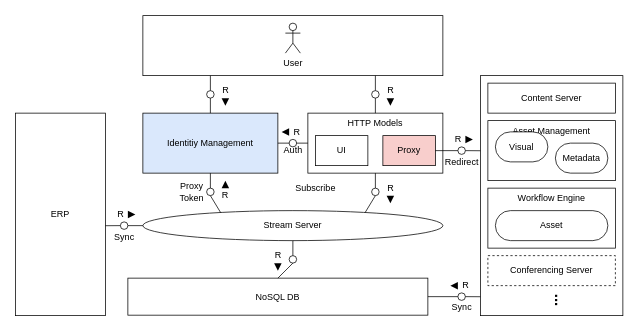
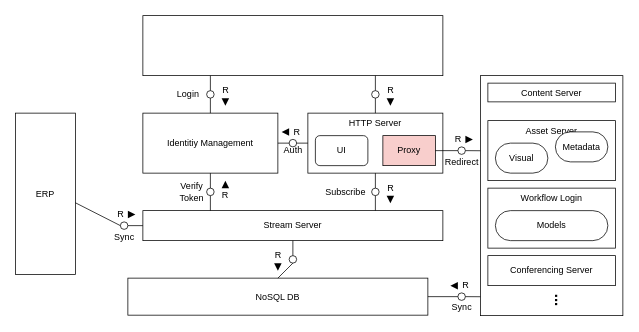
  <mxCell id="0" />
  <mxCell id="1" parent="0" />
  <mxCell id="2" value="XMPP Server" style="rounded=0;whiteSpace=wrap;html=1;" parent="1" vertex="1"><mxGeometry x="640" y="100" width="190" height="320" as="geometry" /></mxCell>
- <mxCell id="3" value="Asset Management" style="rounded=0;whiteSpace=wrap;html=1;verticalAlign=top;" parent="1" vertex="1"><mxGeometry x="650" y="160" width="170" height="80" as="geometry" /></mxCell>
+ <mxCell id="3" value="Asset Server" style="rounded=0;whiteSpace=wrap;html=1;verticalAlign=top;" parent="1" vertex="1"><mxGeometry x="650" y="160" width="170" height="80" as="geometry" /></mxCell>
  <mxCell id="4" value="" style="rounded=0;whiteSpace=wrap;html=1;points=[[0.225,1],[0.775,1]]" parent="1" vertex="1"><mxGeometry x="190" y="20" width="400" height="80" as="geometry" /></mxCell>
- <mxCell id="5" value="User" style="shape=umlActor;verticalLabelPosition=bottom;labelBackgroundColor=#ffffff;verticalAlign=top;html=1;outlineConnect=0;" parent="1" vertex="1"><mxGeometry x="380" y="30" width="20" height="40" as="geometry" /></mxCell>
- <mxCell id="6" value="Identitiy Management" style="rounded=0;whiteSpace=wrap;html=1;fillColor=#dae8fc;" parent="1" vertex="1"><mxGeometry x="190" y="150" width="180" height="80" as="geometry" /></mxCell>
- <mxCell id="7" value="HTTP Models" style="rounded=0;whiteSpace=wrap;html=1;verticalAlign=top;" parent="1" vertex="1"><mxGeometry x="410" y="150" width="180" height="80" as="geometry" /></mxCell>
- <mxCell id="8" value="UI" style="rounded=0;whiteSpace=wrap;html=1;" parent="1" vertex="1"><mxGeometry x="420" y="180" width="70" height="40" as="geometry" /></mxCell>
+ <mxCell id="6" value="Identitiy Management" style="rounded=0;whiteSpace=wrap;html=1;" parent="1" vertex="1"><mxGeometry x="190" y="150" width="180" height="80" as="geometry" /></mxCell>
+ <mxCell id="7" value="HTTP Server" style="rounded=0;whiteSpace=wrap;html=1;verticalAlign=top;" parent="1" vertex="1"><mxGeometry x="410" y="150" width="180" height="80" as="geometry" /></mxCell>
+ <mxCell id="8" value="UI" style="whiteSpace=wrap;html=1;rounded=1;" parent="1" vertex="1"><mxGeometry x="420" y="180" width="70" height="40" as="geometry" /></mxCell>
  <mxCell id="9" value="Proxy" style="rounded=0;whiteSpace=wrap;html=1;fillColor=#f8cecc;" parent="1" vertex="1"><mxGeometry x="510" y="180" width="70" height="40" as="geometry" /></mxCell>
- <mxCell id="10" value="Stream Server" style="ellipse;whiteSpace=wrap;html=1;points=[[0.225,0],[0.775,0],[0.5,1]];" parent="1" vertex="1"><mxGeometry x="190" y="280" width="400" height="40" as="geometry" /></mxCell>
+ <mxCell id="10" value="Stream Server" style="rounded=0;whiteSpace=wrap;html=1;points=[[0.225,0],[0.775,0],[0.5,1]]" parent="1" vertex="1"><mxGeometry x="190" y="280" width="400" height="40" as="geometry" /></mxCell>
  <mxCell id="11" value="NoSQL DB" style="rounded=0;whiteSpace=wrap;html=1;" parent="1" vertex="1"><mxGeometry x="170" y="370" width="400" height="49.38" as="geometry" /></mxCell>
- <mxCell id="12" value="Metadata" style="rounded=1;whiteSpace=wrap;html=1;arcSize=50;" parent="1" vertex="1"><mxGeometry x="740" y="190" width="70" height="40" as="geometry" /></mxCell>
- <mxCell id="13" value="Visual" style="rounded=1;whiteSpace=wrap;html=1;arcSize=50;" parent="1" vertex="1"><mxGeometry x="660" y="175" width="70" height="40" as="geometry" /></mxCell>
- <mxCell id="14" value="Workflow Engine" style="rounded=0;whiteSpace=wrap;html=1;verticalAlign=top;" parent="1" vertex="1"><mxGeometry x="650" y="250" width="170" height="80" as="geometry" /></mxCell>
- <mxCell id="15" value="Asset" style="rounded=1;whiteSpace=wrap;html=1;arcSize=50;" parent="1" vertex="1"><mxGeometry x="660" y="280" width="150" height="40" as="geometry" /></mxCell>
- <mxCell id="16" value="ERP" style="rounded=0;whiteSpace=wrap;html=1;" parent="1" vertex="1"><mxGeometry x="20" y="150" width="120" height="270" as="geometry" /></mxCell>
+ <mxCell id="12" value="Metadata" style="rounded=1;whiteSpace=wrap;html=1;arcSize=50;" parent="1" vertex="1"><mxGeometry x="740" y="175" width="70" height="40" as="geometry" /></mxCell>
+ <mxCell id="13" value="Visual" style="rounded=1;whiteSpace=wrap;html=1;arcSize=50;" parent="1" vertex="1"><mxGeometry x="660" y="190" width="70" height="40" as="geometry" /></mxCell>
+ <mxCell id="14" value="Workflow Login" style="rounded=0;whiteSpace=wrap;html=1;verticalAlign=top;" parent="1" vertex="1"><mxGeometry x="650" y="250" width="170" height="80" as="geometry" /></mxCell>
+ <mxCell id="15" value="Models" style="rounded=1;whiteSpace=wrap;html=1;arcSize=50;" parent="1" vertex="1"><mxGeometry x="660" y="280" width="150" height="40" as="geometry" /></mxCell>
+ <mxCell id="16" value="ERP" style="rounded=0;whiteSpace=wrap;html=1;" parent="1" vertex="1"><mxGeometry x="20" y="150" width="80" height="215" as="geometry" /></mxCell>
  <mxCell id="17" value="..." style="rounded=0;whiteSpace=wrap;html=1;fontStyle=1;fontSize=20;verticalAlign=middle;rotation=90;strokeColor=none;fillColor=none;" parent="1" vertex="1"><mxGeometry x="728" y="380" width="40" height="39.38" as="geometry" /></mxCell>
- <mxCell id="18" value="Conferencing Server" style="rounded=0;whiteSpace=wrap;html=1;dashed=1;" parent="1" vertex="1"><mxGeometry x="650" y="340" width="170" height="40" as="geometry" /></mxCell>
+ <mxCell id="18" value="Conferencing Server" style="rounded=0;whiteSpace=wrap;html=1;" parent="1" vertex="1"><mxGeometry x="650" y="340" width="170" height="40" as="geometry" /></mxCell>
  <mxCell id="19" value="" style="endArrow=none;html=1;fontSize=15;exitX=0.5;exitY=0;exitDx=0;exitDy=0;entryX=0.225;entryY=1;entryDx=0;entryDy=0;" parent="1" source="20" target="4" edge="1"><mxGeometry width="50" height="50" relative="1" as="geometry"><mxPoint x="170" y="160" as="sourcePoint" /><mxPoint x="230" y="125" as="targetPoint" /></mxGeometry></mxCell>
  <mxCell id="20" value="" style="ellipse;whiteSpace=wrap;html=1;aspect=fixed;fillColor=none;fontSize=15;" parent="1" vertex="1"><mxGeometry x="275" y="120" width="10" height="10" as="geometry" /></mxCell>
  <mxCell id="21" value="" style="endArrow=none;html=1;fontSize=15;exitX=0.5;exitY=0;exitDx=0;exitDy=0;entryX=0.5;entryY=1;entryDx=0;entryDy=0;" parent="1" source="6" target="20" edge="1"><mxGeometry width="50" height="50" relative="1" as="geometry"><mxPoint x="280" y="130" as="sourcePoint" /><mxPoint x="280" y="110" as="targetPoint" /></mxGeometry></mxCell>
  <mxCell id="22" value="" style="endArrow=none;html=1;fontSize=15;exitX=0.5;exitY=0;exitDx=0;exitDy=0;entryX=0.775;entryY=1;entryDx=0;entryDy=0;" parent="1" source="23" target="4" edge="1"><mxGeometry width="50" height="50" relative="1" as="geometry"><mxPoint x="285" y="170" as="sourcePoint" /><mxPoint x="385" y="110" as="targetPoint" /></mxGeometry></mxCell>
  <mxCell id="23" value="" style="ellipse;whiteSpace=wrap;html=1;aspect=fixed;fillColor=none;fontSize=15;" parent="1" vertex="1"><mxGeometry x="495" y="120" width="10" height="10" as="geometry" /></mxCell>
  <mxCell id="24" value="" style="endArrow=none;html=1;fontSize=15;exitX=0.5;exitY=0;exitDx=0;exitDy=0;entryX=0.5;entryY=1;entryDx=0;entryDy=0;" parent="1" source="7" target="23" edge="1"><mxGeometry width="50" height="50" relative="1" as="geometry"><mxPoint x="385" y="160" as="sourcePoint" /><mxPoint x="395" y="120" as="targetPoint" /></mxGeometry></mxCell>
  <mxCell id="25" value="" style="endArrow=none;html=1;fontSize=15;exitX=0.5;exitY=0;exitDx=0;exitDy=0;entryX=0.5;entryY=1;entryDx=0;entryDy=0;" parent="1" source="26" target="6" edge="1"><mxGeometry width="50" height="50" relative="1" as="geometry"><mxPoint x="180" y="254" as="sourcePoint" /><mxPoint x="290" y="194" as="targetPoint" /></mxGeometry></mxCell>
  <mxCell id="26" value="" style="ellipse;whiteSpace=wrap;html=1;aspect=fixed;fillColor=none;fontSize=15;" parent="1" vertex="1"><mxGeometry x="275" y="250" width="10" height="10" as="geometry" /></mxCell>
  <mxCell id="27" value="" style="endArrow=none;html=1;fontSize=15;exitX=0.225;exitY=0;exitDx=0;exitDy=0;entryX=0.5;entryY=1;entryDx=0;entryDy=0;" parent="1" source="10" target="26" edge="1"><mxGeometry width="50" height="50" relative="1" as="geometry"><mxPoint x="290" y="244" as="sourcePoint" /><mxPoint x="290" y="204" as="targetPoint" /></mxGeometry></mxCell>
  <mxCell id="28" value="" style="ellipse;whiteSpace=wrap;html=1;aspect=fixed;fillColor=none;fontSize=15;" parent="1" vertex="1"><mxGeometry x="495" y="250" width="10" height="10" as="geometry" /></mxCell>
  <mxCell id="29" value="" style="endArrow=none;html=1;fontSize=15;exitX=0.5;exitY=0;exitDx=0;exitDy=0;entryX=0.5;entryY=1;entryDx=0;entryDy=0;" parent="1" source="28" target="7" edge="1"><mxGeometry width="50" height="50" relative="1" as="geometry"><mxPoint x="290" y="290" as="sourcePoint" /><mxPoint x="290" y="270" as="targetPoint" /></mxGeometry></mxCell>
  <mxCell id="30" value="" style="endArrow=none;html=1;fontSize=15;exitX=0.775;exitY=0;exitDx=0;exitDy=0;entryX=0.5;entryY=1;entryDx=0;entryDy=0;" parent="1" source="10" target="28" edge="1"><mxGeometry width="50" height="50" relative="1" as="geometry"><mxPoint x="510" y="260" as="sourcePoint" /><mxPoint x="510" y="240" as="targetPoint" /></mxGeometry></mxCell>
  <mxCell id="31" value="" style="ellipse;whiteSpace=wrap;html=1;aspect=fixed;fillColor=none;fontSize=15;" parent="1" vertex="1"><mxGeometry x="385" y="340" width="10" height="10" as="geometry" /></mxCell>
  <mxCell id="32" value="" style="endArrow=none;html=1;fontSize=15;exitX=0.5;exitY=0;exitDx=0;exitDy=0;entryX=0.5;entryY=1;entryDx=0;entryDy=0;" parent="1" source="31" target="10" edge="1"><mxGeometry width="50" height="50" relative="1" as="geometry"><mxPoint x="180" y="380" as="sourcePoint" /><mxPoint x="360" y="340" as="targetPoint" /></mxGeometry></mxCell>
  <mxCell id="33" value="" style="endArrow=none;html=1;fontSize=15;entryX=0.5;entryY=1;entryDx=0;entryDy=0;exitX=0.5;exitY=0;exitDx=0;exitDy=0;" parent="1" source="11" target="31" edge="1"><mxGeometry width="50" height="50" relative="1" as="geometry"><mxPoint x="360" y="360" as="sourcePoint" /><mxPoint x="400" y="330" as="targetPoint" /></mxGeometry></mxCell>
  <mxCell id="34" value="" style="ellipse;whiteSpace=wrap;html=1;aspect=fixed;fillColor=none;fontSize=15;" parent="1" vertex="1"><mxGeometry x="610" y="195" width="10" height="10" as="geometry" /></mxCell>
  <mxCell id="35" value="" style="ellipse;whiteSpace=wrap;html=1;aspect=fixed;fillColor=none;fontSize=15;" parent="1" vertex="1"><mxGeometry x="610" y="389.69" width="10" height="10" as="geometry" /></mxCell>
  <mxCell id="36" value="" style="endArrow=none;html=1;fontSize=15;exitX=1;exitY=0.5;exitDx=0;exitDy=0;entryX=0;entryY=0.5;entryDx=0;entryDy=0;" parent="1" source="9" target="34" edge="1"><mxGeometry width="50" height="50" relative="1" as="geometry"><mxPoint x="570" y="300" as="sourcePoint" /><mxPoint x="620" y="250" as="targetPoint" /></mxGeometry></mxCell>
  <mxCell id="37" value="" style="endArrow=none;html=1;fontSize=15;entryX=0;entryY=0.5;entryDx=0;entryDy=0;exitX=1;exitY=0.5;exitDx=0;exitDy=0;" parent="1" source="11" target="35" edge="1"><mxGeometry width="50" height="50" relative="1" as="geometry"><mxPoint x="600" y="410" as="sourcePoint" /><mxPoint x="620" y="304.69" as="targetPoint" /></mxGeometry></mxCell>
  <mxCell id="38" value="" style="endArrow=none;html=1;fontSize=15;exitX=1;exitY=0.5;exitDx=0;exitDy=0;entryX=0;entryY=0.556;entryDx=0;entryDy=0;entryPerimeter=0;" parent="1" source="35" edge="1"><mxGeometry width="50" height="50" relative="1" as="geometry"><mxPoint x="580" y="304.69" as="sourcePoint" /><mxPoint x="640" y="394.81" as="targetPoint" /></mxGeometry></mxCell>
  <mxCell id="39" value="" style="endArrow=none;html=1;fontSize=15;entryX=1;entryY=0.5;entryDx=0;entryDy=0;exitX=0;exitY=0.313;exitDx=0;exitDy=0;exitPerimeter=0;" parent="1" source="2" target="34" edge="1"><mxGeometry width="50" height="50" relative="1" as="geometry"><mxPoint x="570" y="300" as="sourcePoint" /><mxPoint x="620" y="250" as="targetPoint" /></mxGeometry></mxCell>
  <mxCell id="40" value="" style="ellipse;whiteSpace=wrap;html=1;aspect=fixed;fillColor=none;fontSize=15;" parent="1" vertex="1"><mxGeometry x="160" y="295" width="10" height="10" as="geometry" /></mxCell>
  <mxCell id="41" value="" style="endArrow=none;html=1;fontSize=15;entryX=0;entryY=0.5;entryDx=0;entryDy=0;exitX=1;exitY=0.556;exitDx=0;exitDy=0;exitPerimeter=0;" parent="1" source="16" target="40" edge="1"><mxGeometry width="50" height="50" relative="1" as="geometry"><mxPoint x="170" y="370" as="sourcePoint" /><mxPoint x="220" y="320" as="targetPoint" /></mxGeometry></mxCell>
  <mxCell id="42" value="" style="endArrow=none;html=1;fontSize=15;entryX=1;entryY=0.5;entryDx=0;entryDy=0;" parent="1" source="10" target="40" edge="1"><mxGeometry width="50" height="50" relative="1" as="geometry"><mxPoint x="170" y="380" as="sourcePoint" /><mxPoint x="220" y="330" as="targetPoint" /></mxGeometry></mxCell>
- <mxCell id="43" value="Content Server" style="rounded=0;whiteSpace=wrap;html=1;" parent="1" vertex="1"><mxGeometry x="650" y="110" width="170" height="40" as="geometry" /></mxCell>
+ <mxCell id="43" value="Content Server" style="rounded=0;whiteSpace=wrap;html=1;" parent="1" vertex="1"><mxGeometry x="650" y="110" width="170" height="25" as="geometry" /></mxCell>
  <mxCell id="44" value="" style="group" parent="1" vertex="1" connectable="0"><mxGeometry x="510" y="110" width="20" height="30" as="geometry" /></mxCell>
  <mxCell id="45" value="R" style="text;html=1;align=center;verticalAlign=middle;resizable=0;points=[];autosize=1;" parent="44" vertex="1"><mxGeometry width="20" height="20" as="geometry" /></mxCell>
  <mxCell id="46" value="" style="triangle;whiteSpace=wrap;html=1;fillColor=#000000;strokeColor=none;rotation=90;" parent="44" vertex="1"><mxGeometry x="5" y="20" width="10" height="10" as="geometry" /></mxCell>
  <mxCell id="47" value="" style="group" parent="1" vertex="1" connectable="0"><mxGeometry x="600" y="175" width="20" height="20" as="geometry" /></mxCell>
  <mxCell id="48" value="R" style="text;html=1;align=center;verticalAlign=middle;resizable=0;points=[];autosize=1;" parent="47" vertex="1"><mxGeometry width="20" height="20" as="geometry" /></mxCell>
  <mxCell id="49" value="" style="triangle;whiteSpace=wrap;html=1;fillColor=#000000;strokeColor=none;rotation=0;" parent="1" vertex="1"><mxGeometry x="620" y="180" width="10" height="10" as="geometry" /></mxCell>
  <mxCell id="50" value="" style="group" parent="1" vertex="1" connectable="0"><mxGeometry x="610" y="370" width="20" height="20" as="geometry" /></mxCell>
  <mxCell id="51" value="R" style="text;html=1;align=center;verticalAlign=middle;resizable=0;points=[];autosize=1;" parent="50" vertex="1"><mxGeometry width="20" height="20" as="geometry" /></mxCell>
  <mxCell id="52" value="" style="triangle;whiteSpace=wrap;html=1;fillColor=#000000;strokeColor=none;rotation=-180;" parent="50" vertex="1"><mxGeometry x="-10" y="5" width="10" height="10" as="geometry" /></mxCell>
  <mxCell id="53" value="" style="group" parent="1" vertex="1" connectable="0"><mxGeometry x="290" y="110" width="20" height="30" as="geometry" /></mxCell>
  <mxCell id="54" value="R" style="text;html=1;align=center;verticalAlign=middle;resizable=0;points=[];autosize=1;" parent="53" vertex="1"><mxGeometry width="20" height="20" as="geometry" /></mxCell>
  <mxCell id="55" value="" style="triangle;whiteSpace=wrap;html=1;fillColor=#000000;strokeColor=none;rotation=90;" parent="53" vertex="1"><mxGeometry x="5" y="20" width="10" height="10" as="geometry" /></mxCell>
  <mxCell id="56" value="R" style="text;html=1;strokeColor=none;fillColor=none;align=center;verticalAlign=middle;whiteSpace=wrap;rounded=0;" parent="1" vertex="1"><mxGeometry x="290" y="250" width="20" height="20" as="geometry" /></mxCell>
  <mxCell id="57" value="" style="triangle;whiteSpace=wrap;html=1;fillColor=#000000;strokeColor=none;rotation=-90;" parent="1" vertex="1"><mxGeometry x="295" y="240" width="10" height="10" as="geometry" /></mxCell>
  <mxCell id="58" value="" style="group" parent="1" vertex="1" connectable="0"><mxGeometry x="510" y="240" width="20" height="30" as="geometry" /></mxCell>
  <mxCell id="59" value="R" style="text;html=1;align=center;verticalAlign=middle;resizable=0;points=[];autosize=1;" parent="58" vertex="1"><mxGeometry width="20" height="20" as="geometry" /></mxCell>
  <mxCell id="60" value="" style="triangle;whiteSpace=wrap;html=1;fillColor=#000000;strokeColor=none;rotation=90;" parent="58" vertex="1"><mxGeometry x="5" y="20" width="10" height="10" as="geometry" /></mxCell>
  <mxCell id="61" value="" style="group" parent="1" vertex="1" connectable="0"><mxGeometry x="150" y="275" width="20" height="20" as="geometry" /></mxCell>
  <mxCell id="62" value="R" style="text;html=1;align=center;verticalAlign=middle;resizable=0;points=[];autosize=1;" parent="61" vertex="1"><mxGeometry width="20" height="20" as="geometry" /></mxCell>
  <mxCell id="63" value="" style="triangle;whiteSpace=wrap;html=1;fillColor=#000000;strokeColor=none;rotation=0;" parent="1" vertex="1"><mxGeometry x="170" y="280" width="10" height="10" as="geometry" /></mxCell>
+ <mxCell id="64" value="Login" style="text;html=1;align=center;verticalAlign=middle;resizable=0;points=[];autosize=1;" parent="1" vertex="1"><mxGeometry x="230" y="115" width="40" height="20" as="geometry" /></mxCell>
  <mxCell id="65" value="Sync" style="text;html=1;align=center;verticalAlign=middle;resizable=0;points=[];autosize=1;" parent="1" vertex="1"><mxGeometry x="145" y="305" width="40" height="20" as="geometry" /></mxCell>
- <mxCell id="66" value="Proxy&lt;br&gt;Token" style="text;html=1;align=center;verticalAlign=middle;resizable=0;points=[];autosize=1;" parent="1" vertex="1"><mxGeometry x="230" y="240" width="50" height="30" as="geometry" /></mxCell>
+ <mxCell id="66" value="Verify&lt;br&gt;Token" style="text;html=1;align=center;verticalAlign=middle;resizable=0;points=[];autosize=1;" parent="1" vertex="1"><mxGeometry x="230" y="240" width="50" height="30" as="geometry" /></mxCell>
  <mxCell id="67" value="" style="ellipse;whiteSpace=wrap;html=1;aspect=fixed;fillColor=none;fontSize=15;" parent="1" vertex="1"><mxGeometry x="385" y="185" width="10" height="10" as="geometry" /></mxCell>
  <mxCell id="68" value="" style="endArrow=none;html=1;fontSize=15;entryX=0;entryY=0.5;entryDx=0;entryDy=0;exitX=1;exitY=0.5;exitDx=0;exitDy=0;" parent="1" source="6" target="67" edge="1"><mxGeometry width="50" height="50" relative="1" as="geometry"><mxPoint x="365" y="190" as="sourcePoint" /><mxPoint x="395" y="100" as="targetPoint" /></mxGeometry></mxCell>
  <mxCell id="69" value="" style="endArrow=none;html=1;fontSize=15;exitX=1;exitY=0.5;exitDx=0;exitDy=0;entryX=0;entryY=0.5;entryDx=0;entryDy=0;" parent="1" source="67" target="7" edge="1"><mxGeometry width="50" height="50" relative="1" as="geometry"><mxPoint x="355" y="100" as="sourcePoint" /><mxPoint x="415" y="190.12" as="targetPoint" /></mxGeometry></mxCell>
  <mxCell id="70" value="" style="group" parent="1" vertex="1" connectable="0"><mxGeometry x="385" y="165.31" width="20" height="20" as="geometry" /></mxCell>
  <mxCell id="71" value="R" style="text;html=1;align=center;verticalAlign=middle;resizable=0;points=[];autosize=1;" parent="70" vertex="1"><mxGeometry width="20" height="20" as="geometry" /></mxCell>
  <mxCell id="72" value="" style="triangle;whiteSpace=wrap;html=1;fillColor=#000000;strokeColor=none;rotation=-180;" parent="70" vertex="1"><mxGeometry x="-10" y="5" width="10" height="10" as="geometry" /></mxCell>
  <mxCell id="73" value="Auth" style="text;html=1;align=center;verticalAlign=middle;resizable=0;points=[];autosize=1;" parent="1" vertex="1"><mxGeometry x="370" y="190" width="40" height="20" as="geometry" /></mxCell>
- <mxCell id="74" value="Subscribe" style="text;html=1;align=center;verticalAlign=middle;resizable=0;points=[];autosize=1;" parent="1" vertex="1"><mxGeometry x="385" y="240" width="70" height="20" as="geometry" /></mxCell>
+ <mxCell id="74" value="Subscribe" style="text;html=1;align=center;verticalAlign=middle;resizable=0;points=[];autosize=1;" parent="1" vertex="1"><mxGeometry x="425" y="245" width="70" height="20" as="geometry" /></mxCell>
  <mxCell id="75" value="Redirect" style="text;html=1;align=center;verticalAlign=middle;resizable=0;points=[];autosize=1;" parent="1" vertex="1"><mxGeometry x="585" y="205" width="60" height="20" as="geometry" /></mxCell>
  <mxCell id="76" value="Sync" style="text;html=1;align=center;verticalAlign=middle;resizable=0;points=[];autosize=1;" parent="1" vertex="1"><mxGeometry x="595" y="399.38" width="40" height="20" as="geometry" /></mxCell>
  <mxCell id="77" value="" style="group" parent="1" vertex="1" connectable="0"><mxGeometry x="360" y="330" width="20" height="30" as="geometry" /></mxCell>
  <mxCell id="78" value="R" style="text;html=1;align=center;verticalAlign=middle;resizable=0;points=[];autosize=1;" parent="77" vertex="1"><mxGeometry width="20" height="20" as="geometry" /></mxCell>
  <mxCell id="79" value="" style="triangle;whiteSpace=wrap;html=1;fillColor=#000000;strokeColor=none;rotation=90;" parent="77" vertex="1"><mxGeometry x="5" y="20" width="10" height="10" as="geometry" /></mxCell>
